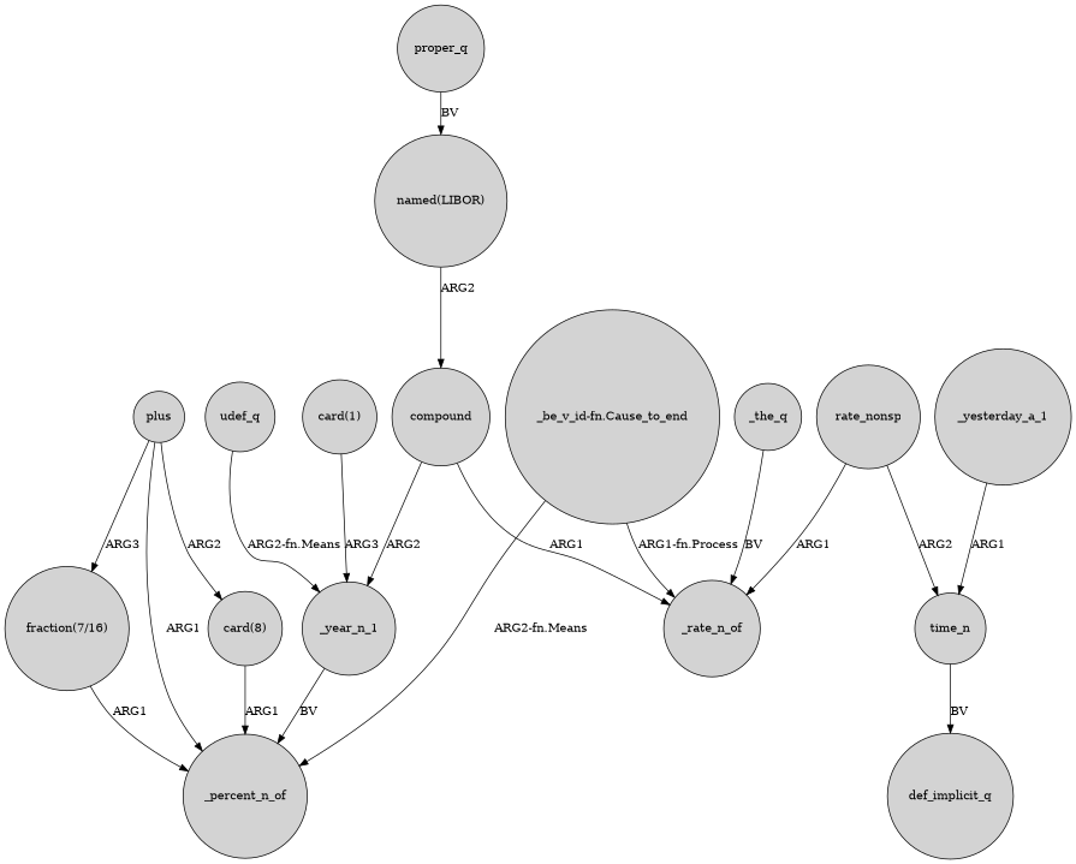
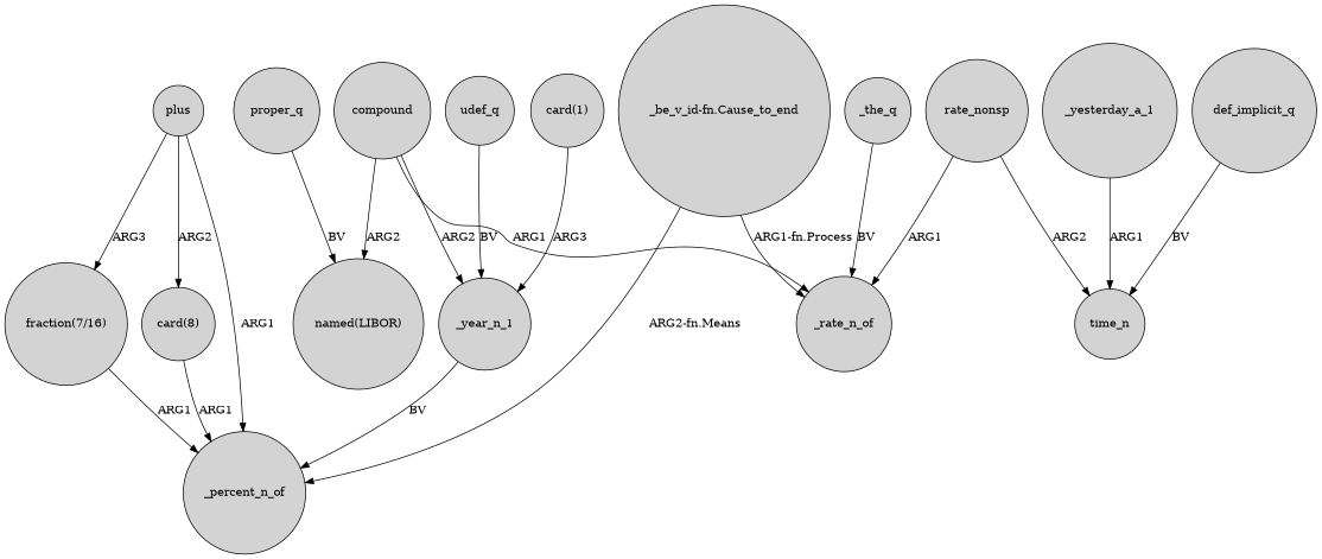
  digraph {
    node [shape=circle style=filled]
    "card(1)"
    _year_n_1
    _percent_n_of
    "fraction(7/16)"
    plus
    "card(8)"
    _yesterday_a_1
    time_n
    compound
    _rate_n_of
    "named(LIBOR)"
    "_be_v_id-fn.Cause_to_end"
    _the_q
    proper_q
    udef_q
    n16 [label=rate_nonsp]
    def_implicit_q
    "card(1)" -> _year_n_1 [label=ARG3]
    _year_n_1 -> _percent_n_of [label=BV]
    "fraction(7/16)" -> _percent_n_of [label=ARG1]
    plus -> _percent_n_of [label=ARG1]
    plus -> "fraction(7/16)" [label=ARG3]
    plus -> "card(8)" [label=ARG2]
    "card(8)" -> _percent_n_of [label=ARG1]
    _yesterday_a_1 -> time_n [label=ARG1]
    compound -> _year_n_1 [label=ARG2]
    compound -> _rate_n_of [label=ARG1]
-   "named(LIBOR)" -> compound [label=ARG2]
+   compound -> "named(LIBOR)" [label=ARG2]
    "_be_v_id-fn.Cause_to_end" -> _percent_n_of [label="ARG2-fn.Means"]
    "_be_v_id-fn.Cause_to_end" -> _rate_n_of [label="ARG1-fn.Process"]
    _the_q -> _rate_n_of [label=BV]
    proper_q -> "named(LIBOR)" [label=BV]
-   udef_q -> _year_n_1 [label="ARG2-fn.Means"]
+   udef_q -> _year_n_1 [label=BV]
    n16 -> time_n [label=ARG2]
    n16 -> _rate_n_of [label=ARG1]
-   time_n -> def_implicit_q [label=BV]
+   def_implicit_q -> time_n [label=BV]
  }
